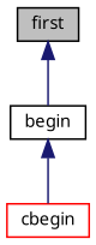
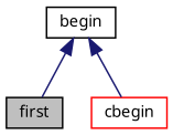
  digraph {
    fontname="Noto Sans"
    rankdir=TB
    node [color=black fontname="Noto Sans" fontsize=10 shape=record]
    edge [color=midnightblue dir=back fontname="Noto Sans" fontsize=10 labelfontname=Helvetica labelfontsize=10 style=solid]
    n1 [fillcolor=grey75 fontcolor=black height=0.2 label=first style=filled width=0.4]
    n2 [height=0.2 label=begin width=0.4]
    n3 [color=red height=0.2 label=cbegin width=0.4]
-   n1 -> n2
+   n2 -> n1
    n2 -> n3
  }
